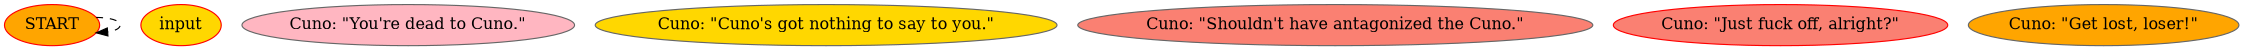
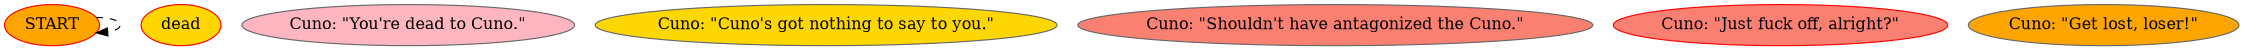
  digraph {
    node [style=filled fillcolor=orange color=gray40]
    n1 [label=START color=red]
-   n2 [label=input fillcolor=gold color=red]
+   n2 [label=dead fillcolor=gold color=red]
    n3 [label="Cuno: \"You're dead to Cuno.\"" fillcolor=lightpink]
    n4 [label="Cuno: \"Cuno's got nothing to say to you.\"" fillcolor=gold]
    n5 [label="Cuno: \"Shouldn't have antagonized the Cuno.\"" fillcolor=salmon]
    n6 [label="Cuno: \"Just fuck off, alright?\"" fillcolor=salmon color=red]
    n7 [label="Cuno: \"Get lost, loser!\""]
    n1 -> n1 [style=dashed]
  }
